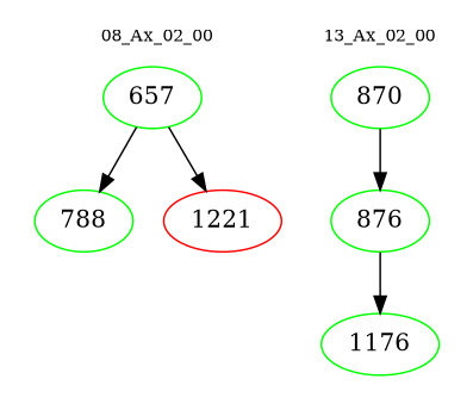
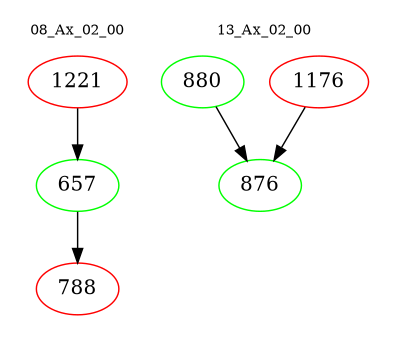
  digraph {
    node [color=green]
    edge [color=black]
    n1 [label=657]
-   n2 [label=788]
+   n2 [color=red label=788]
    n3 [color=red label=1221]
    n4 [label=876]
-   n5 [label=1176]
-   n6 [label=870]
+   n5 [color=red label=1176]
+   n6 [label=880]
    subgraph cluster_1 {
      color=white
      fontsize=10
      label="08_Ax_02_00"
      n1
      n2
      n3
    }
    subgraph cluster_2 {
      color=white
      fontsize=10
      label="13_Ax_02_00"
      n4
      n5
      n6
    }
    n1 -> n2
-   n1 -> n3
-   n4 -> n5
+   n3 -> n1
+   n5 -> n4
    n6 -> n4
  }
